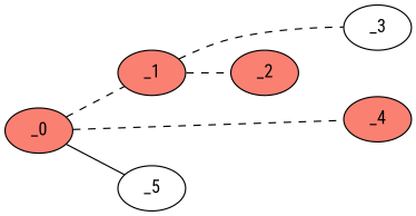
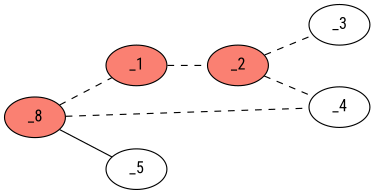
  graph {
    fontname="Roboto Condensed"
    rankdir=LR
    node [fillcolor=salmon fontname="Roboto Condensed" style=filled]
    edge [fontname="Roboto Condensed" style=dashed]
-   _0 [x=1.5 y=1.74]
+   _0 [x=1.5 y=1.74 label=_8]
    _1 [x=2.4525 y=2.74923]
-   _4 [x=-0.0280387 y=3]
+   _4 [fillcolor=white x=-0.0280387 y=3]
    _5 [fillcolor=white x=0.876663 y=2.84353]
    _2 [x=2.62035 y=0.847939]
    _3 [fillcolor=white x=0.451156 y=0.258476]
    _0 -- _1
    _0 -- _4
    _0 -- _5 [style=solid]
    _1 -- _2
-   _1 -- _3
+   _2 -- _3
+   _2 -- _4
  }
